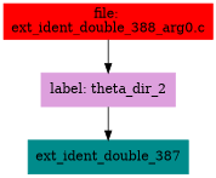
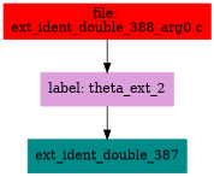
  digraph {
    node [shape=box style=filled]
    n1 [color=red label="file: \next_ident_double_388_arg0.c"]
-   n2 [color=plum label="label: theta_dir_2"]
+   n2 [color=plum label="label: theta_ext_2"]
    n3 [color=cyan4 label=ext_ident_double_387]
    n1 -> n2
    n2 -> n3
  }
